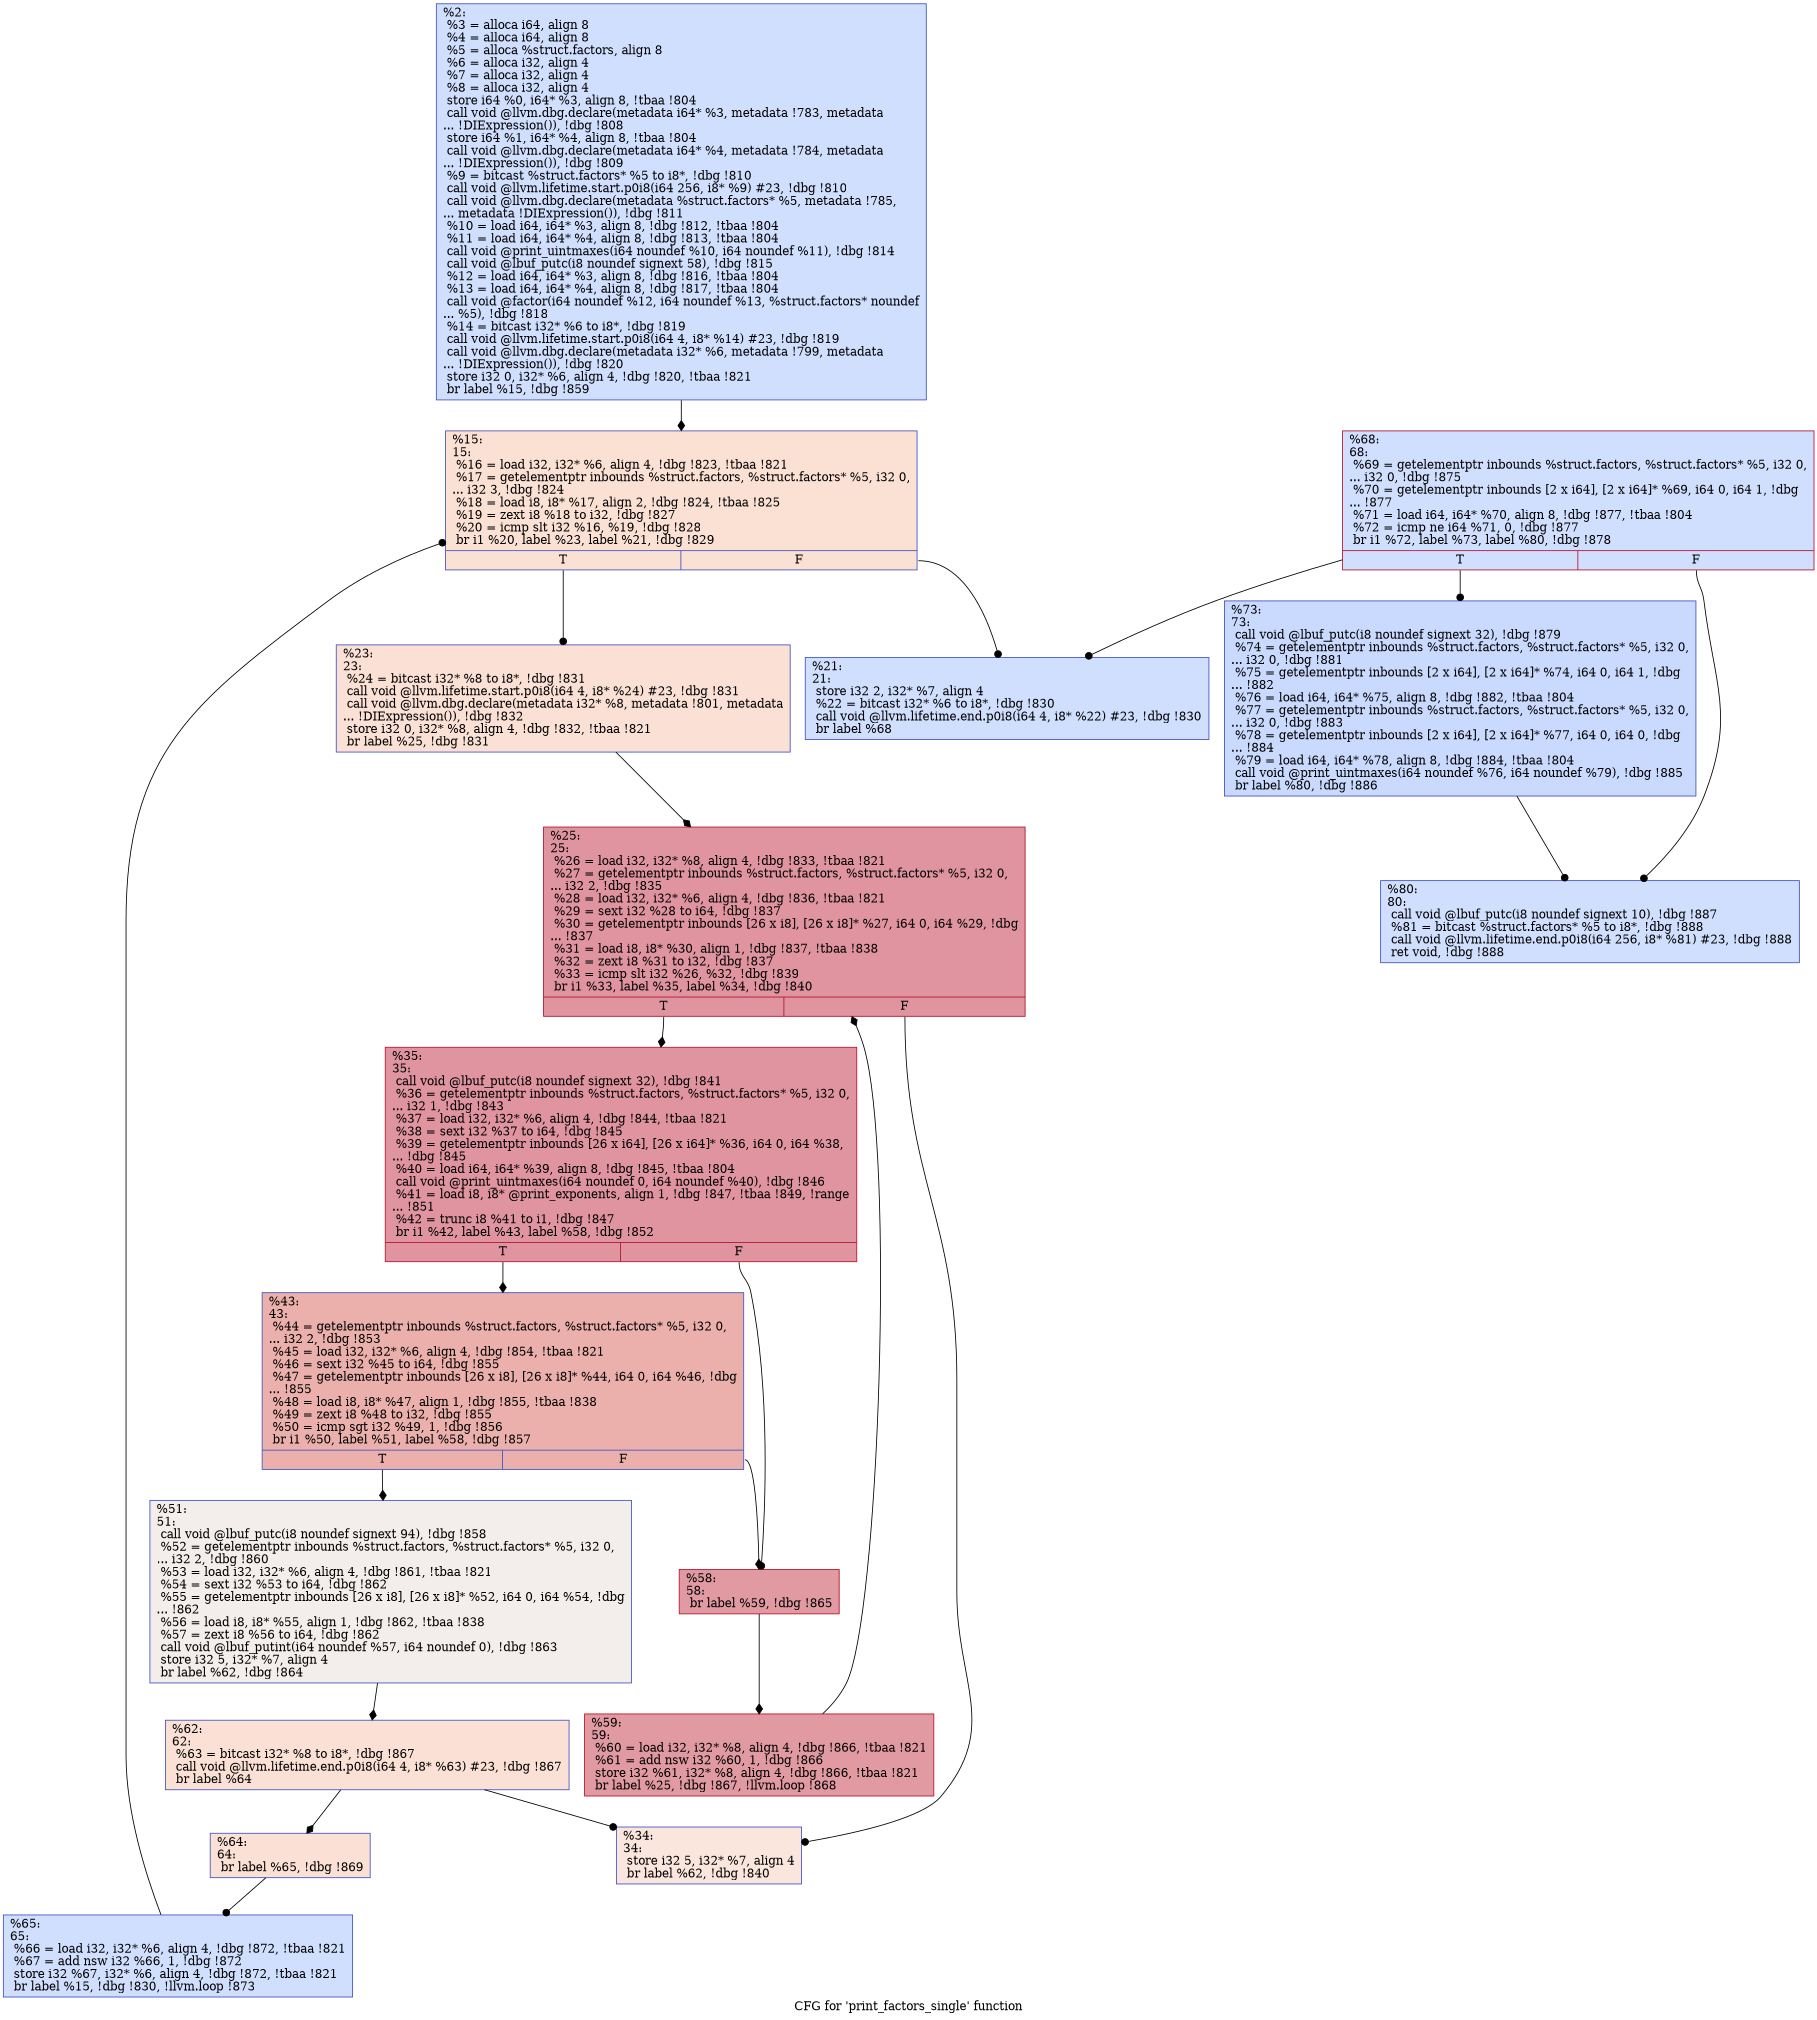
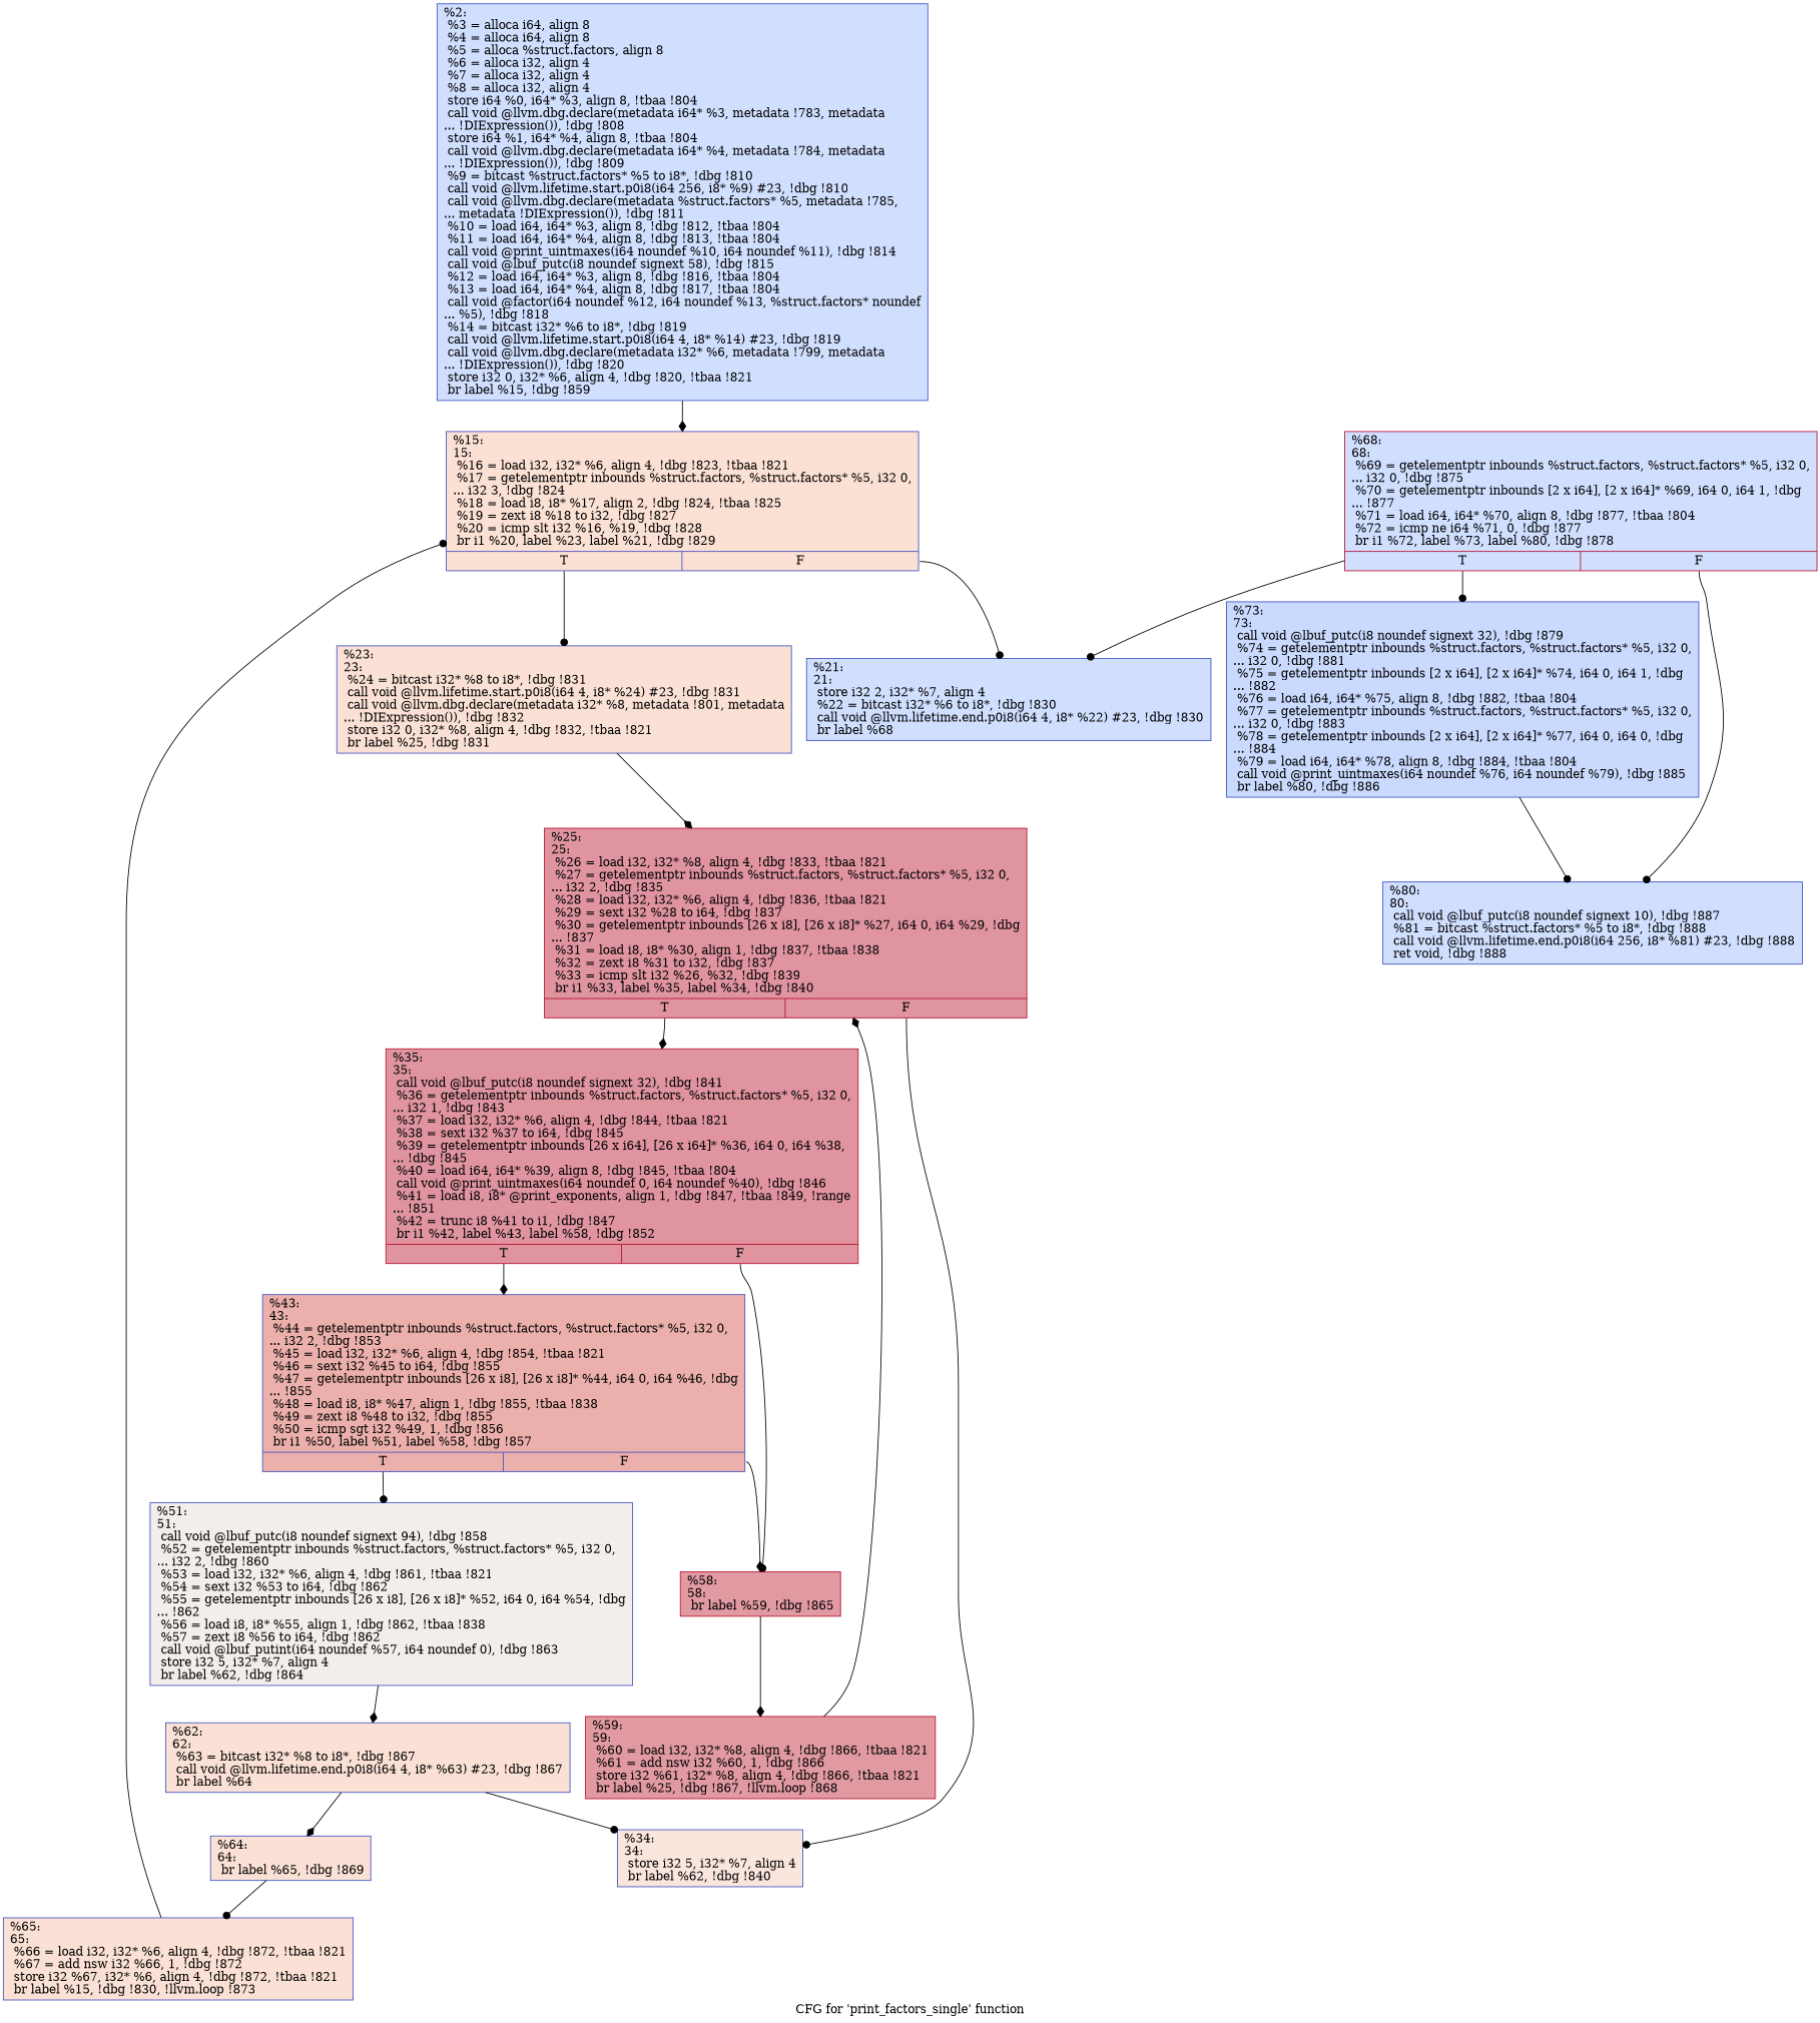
  digraph {
    label="CFG for 'print_factors_single' function"
    node [color="#3d50c3ff" fillcolor="#96b7ff70" shape=record style=filled]
    edge [arrowhead=dot]
    n1 [label="{%2:\l  %3 = alloca i64, align 8\l  %4 = alloca i64, align 8\l  %5 = alloca %struct.factors, align 8\l  %6 = alloca i32, align 4\l  %7 = alloca i32, align 4\l  %8 = alloca i32, align 4\l  store i64 %0, i64* %3, align 8, !tbaa !804\l  call void @llvm.dbg.declare(metadata i64* %3, metadata !783, metadata\l... !DIExpression()), !dbg !808\l  store i64 %1, i64* %4, align 8, !tbaa !804\l  call void @llvm.dbg.declare(metadata i64* %4, metadata !784, metadata\l... !DIExpression()), !dbg !809\l  %9 = bitcast %struct.factors* %5 to i8*, !dbg !810\l  call void @llvm.lifetime.start.p0i8(i64 256, i8* %9) #23, !dbg !810\l  call void @llvm.dbg.declare(metadata %struct.factors* %5, metadata !785,\l... metadata !DIExpression()), !dbg !811\l  %10 = load i64, i64* %3, align 8, !dbg !812, !tbaa !804\l  %11 = load i64, i64* %4, align 8, !dbg !813, !tbaa !804\l  call void @print_uintmaxes(i64 noundef %10, i64 noundef %11), !dbg !814\l  call void @lbuf_putc(i8 noundef signext 58), !dbg !815\l  %12 = load i64, i64* %3, align 8, !dbg !816, !tbaa !804\l  %13 = load i64, i64* %4, align 8, !dbg !817, !tbaa !804\l  call void @factor(i64 noundef %12, i64 noundef %13, %struct.factors* noundef\l... %5), !dbg !818\l  %14 = bitcast i32* %6 to i8*, !dbg !819\l  call void @llvm.lifetime.start.p0i8(i64 4, i8* %14) #23, !dbg !819\l  call void @llvm.dbg.declare(metadata i32* %6, metadata !799, metadata\l... !DIExpression()), !dbg !820\l  store i32 0, i32* %6, align 4, !dbg !820, !tbaa !821\l  br label %15, !dbg !859\l}"]
    n2 [fillcolor="#f7b99e70" label="{%15:\l15:                                               \l  %16 = load i32, i32* %6, align 4, !dbg !823, !tbaa !821\l  %17 = getelementptr inbounds %struct.factors, %struct.factors* %5, i32 0,\l... i32 3, !dbg !824\l  %18 = load i8, i8* %17, align 2, !dbg !824, !tbaa !825\l  %19 = zext i8 %18 to i32, !dbg !827\l  %20 = icmp slt i32 %16, %19, !dbg !828\l  br i1 %20, label %23, label %21, !dbg !829\l|{<s0>T|<s1>F}}"]
    n3 [fillcolor="#f7bca170" label="{%23:\l23:                                               \l  %24 = bitcast i32* %8 to i8*, !dbg !831\l  call void @llvm.lifetime.start.p0i8(i64 4, i8* %24) #23, !dbg !831\l  call void @llvm.dbg.declare(metadata i32* %8, metadata !801, metadata\l... !DIExpression()), !dbg !832\l  store i32 0, i32* %8, align 4, !dbg !832, !tbaa !821\l  br label %25, !dbg !831\l}"]
    n4 [label="{%21:\l21:                                               \l  store i32 2, i32* %7, align 4\l  %22 = bitcast i32* %6 to i8*, !dbg !830\l  call void @llvm.lifetime.end.p0i8(i64 4, i8* %22) #23, !dbg !830\l  br label %68\l}"]
    n5 [color="#b70d28ff" fillcolor="#b70d2870" label="{%25:\l25:                                               \l  %26 = load i32, i32* %8, align 4, !dbg !833, !tbaa !821\l  %27 = getelementptr inbounds %struct.factors, %struct.factors* %5, i32 0,\l... i32 2, !dbg !835\l  %28 = load i32, i32* %6, align 4, !dbg !836, !tbaa !821\l  %29 = sext i32 %28 to i64, !dbg !837\l  %30 = getelementptr inbounds [26 x i8], [26 x i8]* %27, i64 0, i64 %29, !dbg\l... !837\l  %31 = load i8, i8* %30, align 1, !dbg !837, !tbaa !838\l  %32 = zext i8 %31 to i32, !dbg !837\l  %33 = icmp slt i32 %26, %32, !dbg !839\l  br i1 %33, label %35, label %34, !dbg !840\l|{<s0>T|<s1>F}}"]
    n6 [color="#b70d28ff" fillcolor="#b70d2870" label="{%35:\l35:                                               \l  call void @lbuf_putc(i8 noundef signext 32), !dbg !841\l  %36 = getelementptr inbounds %struct.factors, %struct.factors* %5, i32 0,\l... i32 1, !dbg !843\l  %37 = load i32, i32* %6, align 4, !dbg !844, !tbaa !821\l  %38 = sext i32 %37 to i64, !dbg !845\l  %39 = getelementptr inbounds [26 x i64], [26 x i64]* %36, i64 0, i64 %38,\l... !dbg !845\l  %40 = load i64, i64* %39, align 8, !dbg !845, !tbaa !804\l  call void @print_uintmaxes(i64 noundef 0, i64 noundef %40), !dbg !846\l  %41 = load i8, i8* @print_exponents, align 1, !dbg !847, !tbaa !849, !range\l... !851\l  %42 = trunc i8 %41 to i1, !dbg !847\l  br i1 %42, label %43, label %58, !dbg !852\l|{<s0>T|<s1>F}}"]
    n7 [fillcolor="#f3c7b170" label="{%34:\l34:                                               \l  store i32 5, i32* %7, align 4\l  br label %62, !dbg !840\l}"]
    n8 [color="#b70d28ff" label="{%68:\l68:                                               \l  %69 = getelementptr inbounds %struct.factors, %struct.factors* %5, i32 0,\l... i32 0, !dbg !875\l  %70 = getelementptr inbounds [2 x i64], [2 x i64]* %69, i64 0, i64 1, !dbg\l... !877\l  %71 = load i64, i64* %70, align 8, !dbg !877, !tbaa !804\l  %72 = icmp ne i64 %71, 0, !dbg !877\l  br i1 %72, label %73, label %80, !dbg !878\l|{<s0>T|<s1>F}}"]
    n9 [fillcolor="#88abfd70" label="{%73:\l73:                                               \l  call void @lbuf_putc(i8 noundef signext 32), !dbg !879\l  %74 = getelementptr inbounds %struct.factors, %struct.factors* %5, i32 0,\l... i32 0, !dbg !881\l  %75 = getelementptr inbounds [2 x i64], [2 x i64]* %74, i64 0, i64 1, !dbg\l... !882\l  %76 = load i64, i64* %75, align 8, !dbg !882, !tbaa !804\l  %77 = getelementptr inbounds %struct.factors, %struct.factors* %5, i32 0,\l... i32 0, !dbg !883\l  %78 = getelementptr inbounds [2 x i64], [2 x i64]* %77, i64 0, i64 0, !dbg\l... !884\l  %79 = load i64, i64* %78, align 8, !dbg !884, !tbaa !804\l  call void @print_uintmaxes(i64 noundef %76, i64 noundef %79), !dbg !885\l  br label %80, !dbg !886\l}"]
    n10 [label="{%80:\l80:                                               \l  call void @lbuf_putc(i8 noundef signext 10), !dbg !887\l  %81 = bitcast %struct.factors* %5 to i8*, !dbg !888\l  call void @llvm.lifetime.end.p0i8(i64 256, i8* %81) #23, !dbg !888\l  ret void, !dbg !888\l}"]
    n11 [fillcolor="#d24b4070" label="{%43:\l43:                                               \l  %44 = getelementptr inbounds %struct.factors, %struct.factors* %5, i32 0,\l... i32 2, !dbg !853\l  %45 = load i32, i32* %6, align 4, !dbg !854, !tbaa !821\l  %46 = sext i32 %45 to i64, !dbg !855\l  %47 = getelementptr inbounds [26 x i8], [26 x i8]* %44, i64 0, i64 %46, !dbg\l... !855\l  %48 = load i8, i8* %47, align 1, !dbg !855, !tbaa !838\l  %49 = zext i8 %48 to i32, !dbg !855\l  %50 = icmp sgt i32 %49, 1, !dbg !856\l  br i1 %50, label %51, label %58, !dbg !857\l|{<s0>T|<s1>F}}"]
    n12 [color="#b70d28ff" fillcolor="#bb1b2c70" label="{%58:\l58:                                               \l  br label %59, !dbg !865\l}"]
    n13 [fillcolor="#e5d8d170" label="{%51:\l51:                                               \l  call void @lbuf_putc(i8 noundef signext 94), !dbg !858\l  %52 = getelementptr inbounds %struct.factors, %struct.factors* %5, i32 0,\l... i32 2, !dbg !860\l  %53 = load i32, i32* %6, align 4, !dbg !861, !tbaa !821\l  %54 = sext i32 %53 to i64, !dbg !862\l  %55 = getelementptr inbounds [26 x i8], [26 x i8]* %52, i64 0, i64 %54, !dbg\l... !862\l  %56 = load i8, i8* %55, align 1, !dbg !862, !tbaa !838\l  %57 = zext i8 %56 to i64, !dbg !862\l  call void @lbuf_putint(i64 noundef %57, i64 noundef 0), !dbg !863\l  store i32 5, i32* %7, align 4\l  br label %62, !dbg !864\l}"]
    n14 [color="#b70d28ff" fillcolor="#bb1b2c70" label="{%59:\l59:                                               \l  %60 = load i32, i32* %8, align 4, !dbg !866, !tbaa !821\l  %61 = add nsw i32 %60, 1, !dbg !866\l  store i32 %61, i32* %8, align 4, !dbg !866, !tbaa !821\l  br label %25, !dbg !867, !llvm.loop !868\l}"]
    n15 [fillcolor="#f7bca170" label="{%62:\l62:                                               \l  %63 = bitcast i32* %8 to i8*, !dbg !867\l  call void @llvm.lifetime.end.p0i8(i64 4, i8* %63) #23, !dbg !867\l  br label %64\l}"]
    n16 [fillcolor="#f7bca170" label="{%64:\l64:                                               \l  br label %65, !dbg !869\l}"]
-   n17 [label="{%65:\l65:                                               \l  %66 = load i32, i32* %6, align 4, !dbg !872, !tbaa !821\l  %67 = add nsw i32 %66, 1, !dbg !872\l  store i32 %67, i32* %6, align 4, !dbg !872, !tbaa !821\l  br label %15, !dbg !830, !llvm.loop !873\l}"]
+   n17 [fillcolor="#f7bca170" label="{%65:\l65:                                               \l  %66 = load i32, i32* %6, align 4, !dbg !872, !tbaa !821\l  %67 = add nsw i32 %66, 1, !dbg !872\l  store i32 %67, i32* %6, align 4, !dbg !872, !tbaa !821\l  br label %15, !dbg !830, !llvm.loop !873\l}"]
    n1 -> n2 [arrowhead=diamond]
    n2 -> n3 [tailport=s0]
    n2 -> n4 [tailport=s1]
    n3 -> n5 [arrowhead=diamond]
    n5 -> n6 [arrowhead=diamond tailport=s0]
    n5 -> n7 [tailport=s1]
    n6 -> n11 [arrowhead=diamond tailport=s0]
    n6 -> n12 [tailport=s1]
    n8 -> n4
    n8 -> n9 [tailport=s0]
    n8 -> n10 [tailport=s1]
    n9 -> n10
    n11 -> n12 [arrowhead=diamond tailport=s1]
-   n11 -> n13 [arrowhead=diamond tailport=s0]
+   n11 -> n13 [tailport=s0]
    n12 -> n14 [arrowhead=diamond]
    n13 -> n15 [arrowhead=diamond]
    n14 -> n5 [arrowhead=diamond]
    n15 -> n7
    n15 -> n16 [arrowhead=diamond]
    n16 -> n17
    n17 -> n2
  }
